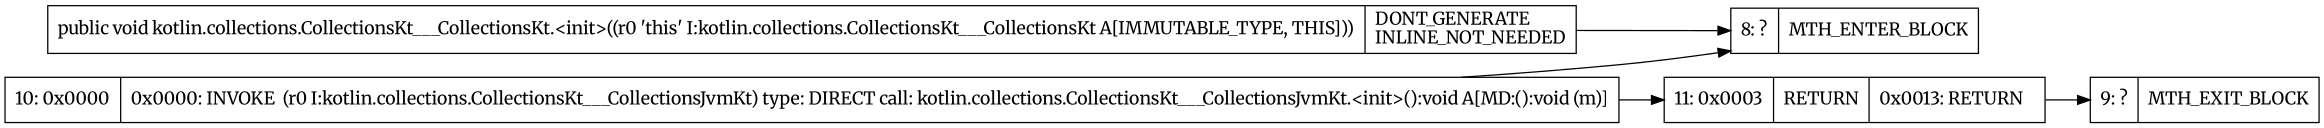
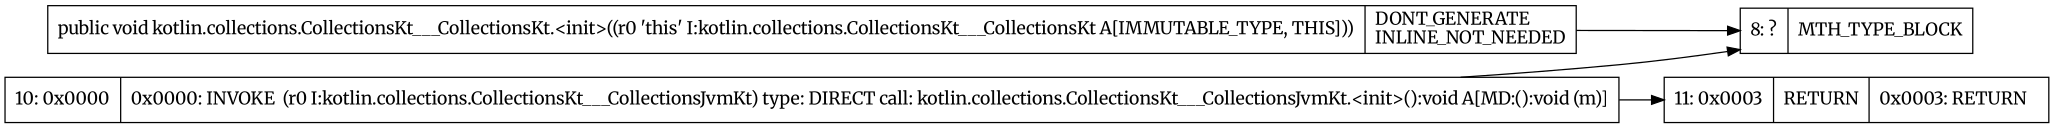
  digraph {
    fontname=Merriweather
    rankdir=LR
    node [fontname=Merriweather shape=record]
    edge [fontname=Merriweather]
-   n1 [label="{8\:\ ?|MTH_ENTER_BLOCK\l}"]
+   n1 [label="{8\:\ ?|MTH_TYPE_BLOCK\l}"]
    n2 [label="{10\:\ 0x0000|0x0000: INVOKE  (r0 I:kotlin.collections.CollectionsKt___CollectionsJvmKt) type: DIRECT call: kotlin.collections.CollectionsKt___CollectionsJvmKt.\<init\>():void A[MD:():void (m)]\l}"]
-   n3 [label="{11\:\ 0x0003|RETURN\l|0x0013: RETURN   \l}"]
-   n4 [label="{9\:\ ?|MTH_EXIT_BLOCK\l}"]
+   n3 [label="{11\:\ 0x0003|RETURN\l|0x0003: RETURN   \l}"]
    n5 [label="{public void kotlin.collections.CollectionsKt___CollectionsKt.\<init\>((r0 'this' I:kotlin.collections.CollectionsKt___CollectionsKt A[IMMUTABLE_TYPE, THIS]))  | DONT_GENERATE\lINLINE_NOT_NEEDED\l}"]
    n2 -> n1
    n2 -> n3
-   n3 -> n4
    n5 -> n1
  }
